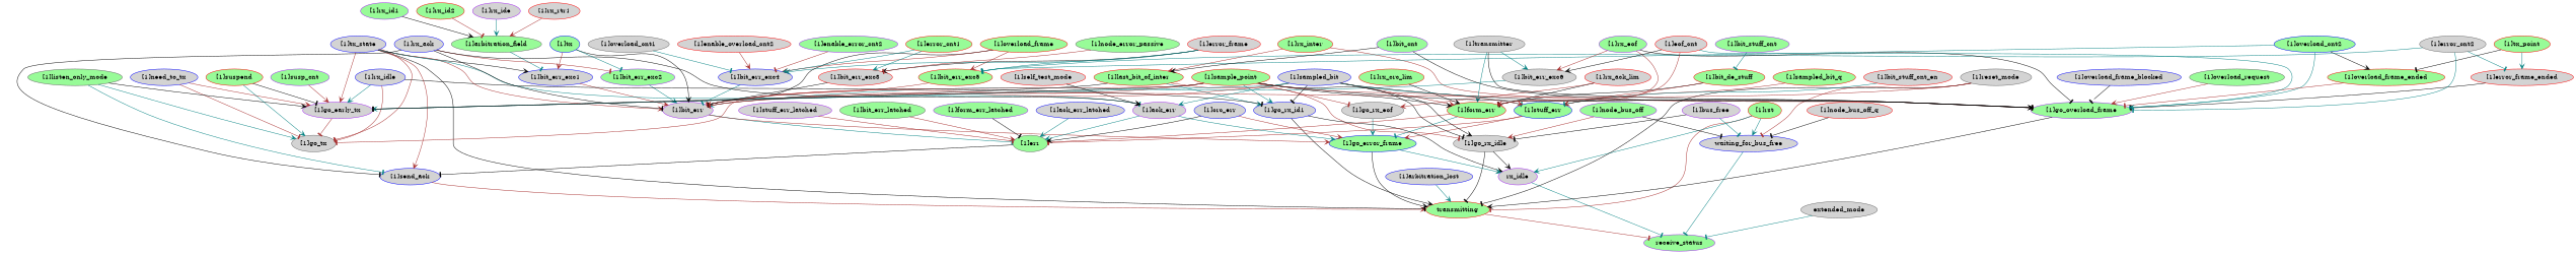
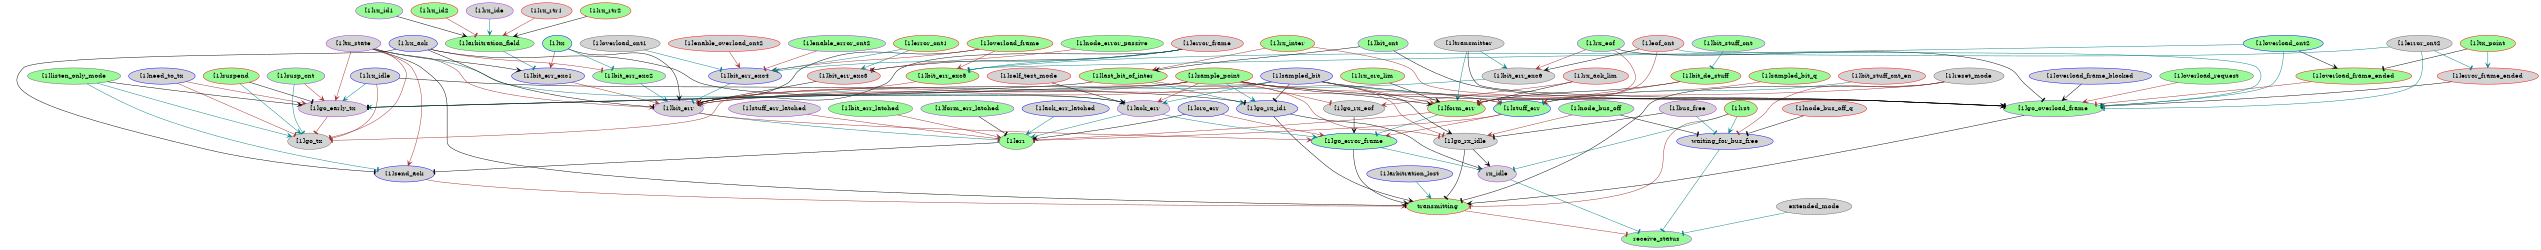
  strict digraph {
    node [color=red complexity=17 fillcolor=lightgrey importance=0.0122949821016 rank=0.000819665473442 style=filled]
    edge [arrowhead=vee color=brown]
    "[1]bit_err_latched" [color=gray40 complexity=27 fillcolor=palegreen importance=0.0281976394176 rank=0.00104435701547]
    "[1]err" [color=gray40 fillcolor=palegreen importance=0.0258245117702 rank=0.00151908892766]
    "[1]send_ack" [color=blue complexity=12 importance=0.0186090598696 rank=0.00155075498913]
    transmitting [complexity=8 fillcolor=palegreen importance=0.00655506153803 rank=0.000819382692254]
    "[1]rx_id1" [color=purple complexity=42 fillcolor=palegreen importance=0.0292641118844 rank=0.000696764568677]
    "[1]arbitration_field" [color=gray40 complexity=36 fillcolor=palegreen importance=0.0269031878325 rank=0.000747310773126]
    "[1]bit_err_exc1" [color=blue complexity=32 importance=0.0240979936615 rank=0.00075306230192]
    "[1]bit_err" [color=purple importance=0.0213801888234 rank=0.00125765816608]
    "[1]rst" [complexity=9 fillcolor=palegreen importance=0.0168492745835 rank=0.00187214162039]
    waiting_for_bus_free [color=blue complexity=8 importance=0.00509027032906 rank=0.000636283791132]
    rx_idle [color=purple complexity=8 importance=0.00435312576147 rank=0.000544140720184]
    receive_status [color=purple complexity=0 fillcolor=palegreen importance=0.00249248054938 rank=0.0]
    "[1]rx_inter" [complexity=18 fillcolor=palegreen importance=0.0148426776621 rank=0.000824593203451]
    "[1]go_overload_frame" [color=purple complexity=12 fillcolor=palegreen importance=0.0178135802547 rank=0.00148446502122]
    "[1]last_bit_of_inter" [complexity=15 fillcolor=palegreen importance=0.0126728886452 rank=0.000844859243017]
    "[1]go_early_tx" [color=purple complexity=21 importance=0.0223553952326 rank=0.00106454263012]
    "[1]go_rx_id1" [color=blue complexity=10 importance=0.0107165185053 rank=0.00107165185053]
    "[1]go_rx_idle" [color=gray40 complexity=9 importance=0.00660218511092 rank=0.000733576123436]
    "[1]go_tx" [color=gray40 complexity=12 importance=0.0179658923825 rank=0.00149715769855]
    "[1]bit_err_exc5" [complexity=32 fillcolor=palegreen importance=0.0236586135314 rank=0.000739331672857]
    "[1]go_error_frame" [color=blue complexity=10 fillcolor=palegreen importance=0.0118958885241 rank=0.00118958885241]
    "[1]bit_err_exc6" [color=gray40 complexity=32 importance=0.0234124498502 rank=0.000731639057819]
    "[1]bit_err_exc2" [color=purple complexity=32 fillcolor=palegreen importance=0.0237973260776 rank=0.000743666439926]
    "[1]bit_err_exc3" [complexity=32 importance=0.0232833475401 rank=0.000727604610628]
    "[1]rx_idle" [color=blue complexity=15 importance=0.0125771637174 rank=0.000838477581157]
    "[1]overload_cnt2" [color=blue complexity=37 fillcolor=palegreen importance=0.0262454109972 rank=0.000709335432358]
    "[1]overload_frame_ended" [complexity=30 fillcolor=palegreen importance=0.0197761046008 rank=0.000659203486692]
    "[1]bit_de_stuff" [complexity=23 fillcolor=palegreen importance=0.0159488888407 rank=0.000693429949595]
    "[1]form_err" [fillcolor=palegreen importance=0.0143741972108 rank=0.000845541012398]
    "[1]stuff_err" [color=blue fillcolor=palegreen importance=0.0138838049404 rank=0.00081669440826]
    "[1]enable_error_cnt2" [color=purple complexity=39 fillcolor=palegreen importance=0.0258484171172 rank=0.000662779926081]
    "[1]bit_err_exc4" [color=blue complexity=32 importance=0.0237301319836 rank=0.000741566624488]
    "[1]error_frame" [complexity=37 importance=0.0256181483575 rank=0.000692382388041]
    "[1]node_bus_off" [color=purple complexity=10 fillcolor=palegreen importance=0.0146406104513 rank=0.00146406104513]
    "[1]reset_mode" [color=gray40 complexity=10 importance=0.00666873392542 rank=0.000666873392542]
    "[1]rx_ack_lim" [complexity=31 importance=0.0164125265207 rank=0.000529436339377]
    "[1]go_rx_eof" [color=gray40 importance=0.0136556473819 rank=0.000803273375403]
    "[1]tx_point" [complexity=33 fillcolor=palegreen importance=0.0213545681971 rank=0.000647108127185]
    "[1]error_frame_ended" [complexity=30 importance=0.0197386034823 rank=0.00065795344941]
    "[1]self_test_mode" [complexity=23 importance=0.0160740705966 rank=0.000698872634633]
    "[1]ack_err" [color=purple importance=0.0144956070002 rank=0.000852682764717]
    "[1]overload_frame" [complexity=37 fillcolor=palegreen importance=0.0255107038727 rank=0.000689478483047]
    "[1]rx_id2" [complexity=42 fillcolor=palegreen importance=0.0293693514115 rank=0.000699270271703]
    "[1]need_to_tx" [color=blue complexity=31 importance=0.0286658041035 rank=0.000924703358178]
    "[1]node_error_passive" [color=gray40 complexity=36 fillcolor=palegreen importance=0.0277436804374 rank=0.000770657789928]
-   "[1]tx_state" [color=blue complexity=36 importance=0.0264952434378 rank=0.000735978984383]
+   "[1]tx_state" [color=purple complexity=36 importance=0.0264952434378 rank=0.000735978984383]
    "[1]overload_request" [color=gray40 complexity=30 fillcolor=palegreen importance=0.0193920438511 rank=0.000646401461702]
    "[1]bus_free" [color=purple complexity=10 importance=0.0131900717842 rank=0.00131900717842]
    "[1]error_cnt2" [color=gray40 complexity=37 importance=0.0259454475571 rank=0.000701228312355]
    "[1]stuff_err_latched" [color=purple complexity=27 importance=0.0277699607682 rank=0.00102851706549]
    "[1]rx_ide" [color=purple complexity=42 importance=0.0296632367591 rank=0.000706267541883]
    "[1]sampled_bit_q" [complexity=23 fillcolor=palegreen importance=0.0154622685368 rank=0.000672272545078]
    "[1]form_err_latched" [color=purple complexity=27 fillcolor=palegreen importance=0.0278108260459 rank=0.00103003059429]
    "[1]rx_eof" [color=purple complexity=36 fillcolor=palegreen importance=0.025472790859 rank=0.000707577523861]
    "[1]rx_ack" [color=blue complexity=35 importance=0.0257958414051 rank=0.000737024040146]
    "[1]rx_crc_lim" [complexity=31 fillcolor=palegreen importance=0.0164169097019 rank=0.000529577732319]
    "[1]susp_cnt" [color=purple complexity=31 fillcolor=palegreen importance=0.0259565466187 rank=0.00083730795544]
    "[1]bit_stuff_cnt_en" [complexity=23 importance=0.0163994836671 rank=0.000713021029003]
    "[1]rx_rtr1" [complexity=42 importance=0.0295155710406 rank=0.000702751691442]
    "[1]transmitter" [color=gray40 complexity=36 importance=0.0260878141934 rank=0.000724661505372]
    "[1]listen_only_mode" [color=gray40 fillcolor=palegreen importance=0.020187523466 rank=0.00118750138035]
+   "[1]rx_rtr2" [complexity=42 fillcolor=palegreen importance=0.0294827148281 rank=0.000701969400668]
    "[1]bit_cnt" [color=purple complexity=18 fillcolor=palegreen importance=0.0171789526667 rank=0.000954386259259]
    "[1]node_bus_off_q" [complexity=10 importance=0.00676765772414 rank=0.000676765772414]
    "[1]sampled_bit" [color=blue complexity=15]
    "[1]sample_point" [complexity=15 fillcolor=palegreen]
    "[1]overload_cnt1" [color=gray40 complexity=39 importance=0.0260368678675 rank=0.000667611996602]
    "[1]error_cnt1" [complexity=39 fillcolor=palegreen importance=0.0257875483004 rank=0.00066121918719]
    "[1]crc_err" [color=blue importance=0.0147647792045 rank=0.000868516423792]
    extended_mode [color=gray40 complexity=8 importance=0.00407094414574 rank=0.000508868018218]
    "[1]ack_err_latched" [color=blue complexity=27 importance=0.027864269468 rank=0.00103200998029]
    "[1]overload_frame_blocked" [color=blue complexity=30 importance=0.020480198029 rank=0.000682673267635]
    "[1]bit_stuff_cnt" [color=purple complexity=25 fillcolor=palegreen importance=0.0208146240993 rank=0.000832584963972]
    "[1]arbitration_lost" [color=blue complexity=14 importance=0.00962380333368 rank=0.000687414523834]
    "[1]eof_cnt" [complexity=36 importance=0.0257072724291 rank=0.000714090900808]
    "[1]tx" [color=blue complexity=36 fillcolor=palegreen importance=0.0355244592587 rank=0.000986790534964]
    "[1]suspend" [complexity=31 fillcolor=palegreen importance=0.0256682019599 rank=0.000828006514836]
    "[1]enable_overload_cnt2" [complexity=39 importance=0.0267253857184 rank=0.000685266300471]
    "[1]bit_err_latched" -> "[1]err"
    "[1]err" -> "[1]send_ack" [arrowhead=tee color=black]
    "[1]send_ack" -> transmitting
    transmitting -> receive_status [arrowhead=tee]
    "[1]rx_id1" -> "[1]arbitration_field" [color=black]
    "[1]arbitration_field" -> "[1]bit_err_exc1" [arrowhead=tee color=teal]
    "[1]bit_err_exc1" -> "[1]bit_err"
    "[1]bit_err" -> "[1]err" [arrowhead=tee color=teal]
    "[1]bit_err" -> "[1]go_error_frame"
    "[1]rst" -> transmitting [arrowhead=tee]
    "[1]rst" -> waiting_for_bus_free [color=teal]
-   "[1]rst" -> rx_idle [color=teal]
+   "[1]rst" -> rx_idle [arrowhead=tee color=teal]
    waiting_for_bus_free -> receive_status [arrowhead=tee color=teal]
    rx_idle -> receive_status [arrowhead=tee color=teal]
    "[1]rx_inter" -> "[1]go_overload_frame" [arrowhead=tee]
    "[1]rx_inter" -> "[1]last_bit_of_inter"
    "[1]go_overload_frame" -> transmitting [color=black]
    "[1]last_bit_of_inter" -> "[1]go_early_tx" [arrowhead=tee color=black]
    "[1]last_bit_of_inter" -> "[1]go_rx_id1" [color=teal]
    "[1]last_bit_of_inter" -> "[1]go_rx_idle" [arrowhead=tee]
    "[1]go_early_tx" -> "[1]go_tx" [arrowhead=tee]
    "[1]go_rx_id1" -> transmitting [color=black]
    "[1]go_rx_id1" -> rx_idle [color=black]
    "[1]go_rx_idle" -> transmitting [arrowhead=tee color=black]
    "[1]go_rx_idle" -> rx_idle [color=black]
    "[1]bit_err_exc5" -> "[1]bit_err"
    "[1]go_error_frame" -> transmitting [color=black]
-   "[1]go_error_frame" -> rx_idle [color=teal]
+   "[1]go_error_frame" -> rx_idle [arrowhead=tee color=teal]
    "[1]bit_err_exc6" -> "[1]bit_err" [color=teal]
    "[1]bit_err_exc2" -> "[1]bit_err" [color=teal]
    "[1]bit_err_exc3" -> "[1]bit_err" [arrowhead=tee color=black]
    "[1]rx_idle" -> "[1]go_early_tx" [color=teal]
    "[1]rx_idle" -> "[1]go_rx_id1" [arrowhead=tee color=black]
    "[1]rx_idle" -> "[1]go_tx" [arrowhead=tee]
    "[1]overload_cnt2" -> "[1]go_overload_frame" [arrowhead=tee color=teal]
    "[1]overload_cnt2" -> "[1]bit_err_exc5" [arrowhead=tee color=teal]
    "[1]overload_cnt2" -> "[1]overload_frame_ended" [color=black]
    "[1]overload_frame_ended" -> "[1]go_overload_frame" [arrowhead=tee]
    "[1]bit_de_stuff" -> "[1]form_err" [arrowhead=tee color=black]
    "[1]bit_de_stuff" -> "[1]stuff_err"
    "[1]form_err" -> "[1]err" [arrowhead=tee]
    "[1]form_err" -> "[1]go_error_frame" [arrowhead=tee color=teal]
    "[1]stuff_err" -> "[1]err" [arrowhead=tee]
    "[1]stuff_err" -> "[1]go_error_frame"
    "[1]enable_error_cnt2" -> "[1]bit_err_exc4" [arrowhead=tee]
    "[1]bit_err_exc4" -> "[1]bit_err" [arrowhead=tee color=teal]
+   "[1]error_frame" -> "[1]bit_err" [color=black]
    "[1]error_frame" -> "[1]bit_err_exc5" [arrowhead=tee color=teal]
    "[1]error_frame" -> "[1]bit_err_exc3" [color=black]
    "[1]error_frame" -> "[1]bit_err_exc4" [color=teal]
    "[1]node_bus_off" -> waiting_for_bus_free [arrowhead=tee color=black]
    "[1]node_bus_off" -> "[1]go_rx_idle"
    "[1]reset_mode" -> transmitting [arrowhead=tee color=black]
    "[1]reset_mode" -> "[1]bit_err" [arrowhead=tee]
    "[1]reset_mode" -> waiting_for_bus_free [arrowhead=tee]
    "[1]rx_ack_lim" -> "[1]form_err" [arrowhead=tee color=black]
    "[1]rx_ack_lim" -> "[1]go_rx_eof"
-   "[1]go_rx_eof" -> "[1]go_error_frame" [color=teal]
+   "[1]go_rx_eof" -> "[1]go_error_frame" [color=black]
    "[1]tx_point" -> "[1]overload_frame_ended" [arrowhead=tee color=black]
    "[1]tx_point" -> "[1]error_frame_ended" [color=teal]
    "[1]error_frame_ended" -> "[1]go_overload_frame" [arrowhead=tee color=black]
    "[1]self_test_mode" -> "[1]ack_err" [color=black]
    "[1]ack_err" -> "[1]err" [color=teal]
    "[1]ack_err" -> "[1]go_error_frame" [color=teal]
    "[1]overload_frame" -> "[1]bit_err" [arrowhead=tee color=black]
    "[1]overload_frame" -> "[1]bit_err_exc5"
    "[1]overload_frame" -> "[1]bit_err_exc4"
    "[1]rx_id2" -> "[1]arbitration_field" [arrowhead=tee]
    "[1]need_to_tx" -> "[1]go_early_tx"
    "[1]need_to_tx" -> "[1]go_tx" [arrowhead=tee]
    "[1]node_error_passive" -> "[1]bit_err_exc3" [arrowhead=tee]
    "[1]tx_state" -> "[1]send_ack"
    "[1]tx_state" -> transmitting [arrowhead=tee color=black]
    "[1]tx_state" -> "[1]bit_err_exc1" [color=black]
    "[1]tx_state" -> "[1]bit_err"
    "[1]tx_state" -> "[1]go_early_tx"
    "[1]tx_state" -> "[1]go_tx" [arrowhead=tee]
    "[1]tx_state" -> "[1]ack_err" [arrowhead=tee color=teal]
    "[1]overload_request" -> "[1]go_overload_frame"
    "[1]bus_free" -> waiting_for_bus_free [arrowhead=tee color=teal]
    "[1]bus_free" -> "[1]go_rx_idle" [arrowhead=tee color=black]
    "[1]error_cnt2" -> "[1]go_overload_frame" [arrowhead=tee color=teal]
    "[1]error_cnt2" -> "[1]bit_err_exc5" [arrowhead=tee color=teal]
    "[1]error_cnt2" -> "[1]error_frame_ended" [arrowhead=tee color=teal]
    "[1]stuff_err_latched" -> "[1]err" [arrowhead=tee]
    "[1]rx_ide" -> "[1]arbitration_field" [color=teal]
    "[1]sampled_bit_q" -> "[1]stuff_err"
    "[1]form_err_latched" -> "[1]err" [arrowhead=tee color=black]
    "[1]rx_eof" -> "[1]go_overload_frame" [arrowhead=tee color=black]
    "[1]rx_eof" -> "[1]bit_err_exc6"
    "[1]rx_eof" -> "[1]form_err"
    "[1]rx_ack" -> "[1]send_ack" [arrowhead=tee color=black]
    "[1]rx_ack" -> "[1]bit_err" [arrowhead=tee color=black]
    "[1]rx_ack" -> "[1]bit_err_exc2" [arrowhead=tee]
    "[1]rx_ack" -> "[1]ack_err" [color=black]
    "[1]rx_crc_lim" -> "[1]form_err" [color=black]
    "[1]susp_cnt" -> "[1]go_early_tx"
+   "[1]susp_cnt" -> "[1]go_tx" [arrowhead=tee color=teal]
    "[1]bit_stuff_cnt_en" -> "[1]stuff_err" [arrowhead=tee color=teal]
    "[1]rx_rtr1" -> "[1]arbitration_field"
    "[1]transmitter" -> "[1]go_overload_frame" [arrowhead=tee color=black]
    "[1]transmitter" -> "[1]bit_err_exc6" [color=teal]
    "[1]transmitter" -> "[1]form_err" [color=teal]
    "[1]listen_only_mode" -> "[1]send_ack" [arrowhead=tee color=teal]
    "[1]listen_only_mode" -> "[1]go_early_tx" [color=black]
    "[1]listen_only_mode" -> "[1]go_tx" [color=teal]
+   "[1]rx_rtr2" -> "[1]arbitration_field" [color=black]
    "[1]bit_cnt" -> "[1]go_overload_frame" [color=black]
    "[1]bit_cnt" -> "[1]last_bit_of_inter" [color=black]
    "[1]node_bus_off_q" -> waiting_for_bus_free [arrowhead=tee color=black]
    "[1]sampled_bit" -> "[1]bit_err" [arrowhead=tee]
    "[1]sampled_bit" -> "[1]go_overload_frame" [color=black]
    "[1]sampled_bit" -> "[1]go_early_tx" [color=teal]
    "[1]sampled_bit" -> "[1]go_rx_id1" [arrowhead=tee color=black]
    "[1]sampled_bit" -> "[1]go_rx_idle" [color=black]
    "[1]sampled_bit" -> "[1]form_err"
    "[1]sampled_bit" -> "[1]stuff_err" [arrowhead=tee color=teal]
    "[1]sampled_bit" -> "[1]ack_err" [color=teal]
    "[1]sample_point" -> "[1]bit_err" [arrowhead=tee]
    "[1]sample_point" -> "[1]go_overload_frame" [arrowhead=tee color=black]
    "[1]sample_point" -> "[1]go_early_tx" [arrowhead=tee color=black]
    "[1]sample_point" -> "[1]go_rx_id1" [color=teal]
-   "[1]sample_point" -> "[1]go_rx_idle" [arrowhead=tee color=black]
+   "[1]sample_point" -> "[1]go_rx_idle" [arrowhead=tee]
    "[1]sample_point" -> "[1]go_tx" [arrowhead=tee]
    "[1]sample_point" -> "[1]form_err" [color=black]
    "[1]sample_point" -> "[1]stuff_err"
    "[1]sample_point" -> "[1]go_rx_eof" [arrowhead=tee]
+   "[1]sample_point" -> "[1]ack_err"
    "[1]overload_cnt1" -> "[1]bit_err_exc4" [arrowhead=tee color=teal]
    "[1]error_cnt1" -> "[1]bit_err_exc3" [color=teal]
    "[1]error_cnt1" -> "[1]bit_err_exc4" [color=teal]
    "[1]crc_err" -> "[1]err" [color=black]
    "[1]crc_err" -> "[1]go_error_frame"
    extended_mode -> receive_status [arrowhead=tee color=teal]
    "[1]ack_err_latched" -> "[1]err" [color=teal]
-   "[1]overload_frame_blocked" -> "[1]go_overload_frame" [arrowhead=tee color=black]
+   "[1]overload_frame_blocked" -> "[1]go_overload_frame" [color=black]
    "[1]bit_stuff_cnt" -> "[1]bit_de_stuff" [arrowhead=tee color=teal]
    "[1]arbitration_lost" -> transmitting [color=teal]
    "[1]eof_cnt" -> "[1]go_overload_frame" [color=teal]
    "[1]eof_cnt" -> "[1]bit_err_exc6" [color=black]
    "[1]eof_cnt" -> "[1]form_err" [arrowhead=tee]
    "[1]tx" -> "[1]bit_err_exc1"
    "[1]tx" -> "[1]bit_err" [color=black]
    "[1]tx" -> "[1]bit_err_exc2" [arrowhead=tee color=teal]
    "[1]suspend" -> "[1]go_early_tx" [arrowhead=tee color=black]
    "[1]suspend" -> "[1]go_tx" [color=teal]
    "[1]enable_overload_cnt2" -> "[1]bit_err_exc4"
  }
